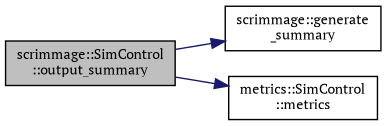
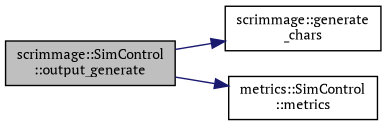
  digraph {
    fontname="PT Serif"
    rankdir=LR
    node [color=black fillcolor=white fontname="PT Serif" fontsize=10 shape=record style=filled]
    edge [color=midnightblue fontname="PT Serif" fontsize=10 labelfontname=Helvetica labelfontsize=10 style=solid]
-   n1 [fillcolor=grey75 fontcolor=black height=0.2 label="scrimmage::SimControl\l::output_summary" width=0.4]
-   n2 [height=0.2 label="scrimmage::generate\l_summary" width=0.4]
+   n1 [fillcolor=grey75 fontcolor=black height=0.2 label="scrimmage::SimControl\l::output_generate" width=0.4]
+   n2 [height=0.2 label="scrimmage::generate\l_chars" width=0.4]
    n3 [height=0.2 label="metrics::SimControl\l::metrics" width=0.4]
    n1 -> n2
    n1 -> n3
  }
